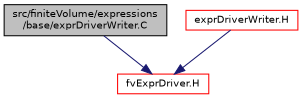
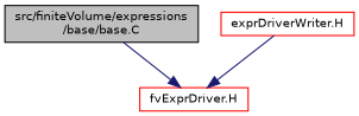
  digraph {
    node [color=red fontname=Helvetica fontsize=10 shape=record]
    edge [color=midnightblue fontname=Helvetica fontsize=10 labelfontname=Helvetica labelfontsize=10 style=solid]
-   n1 [color=black fillcolor=grey75 fontcolor=black height=0.2 label="src/finiteVolume/expressions\l/base/exprDriverWriter.C" style=filled width=0.4]
+   n1 [color=black fillcolor=grey75 fontcolor=black height=0.2 label="src/finiteVolume/expressions\l/base/base.C" style=filled width=0.4]
    n2 [height=0.2 label="fvExprDriver.H" width=0.4]
    n3 [height=0.2 label="exprDriverWriter.H" width=0.4]
    n1 -> n2
    n3 -> n2
  }
